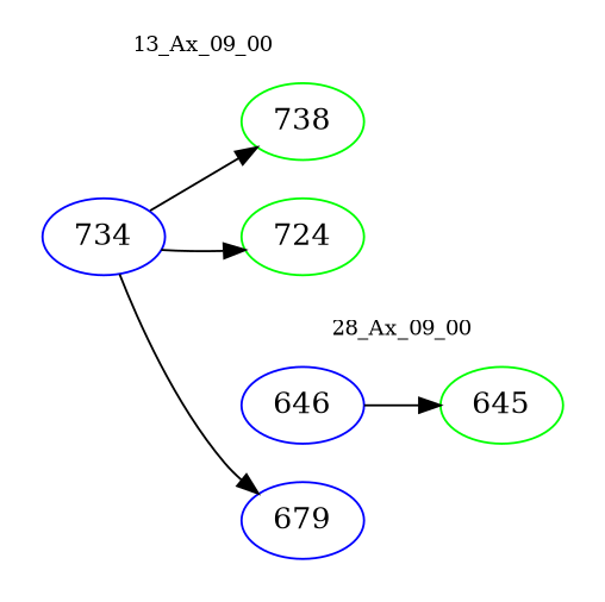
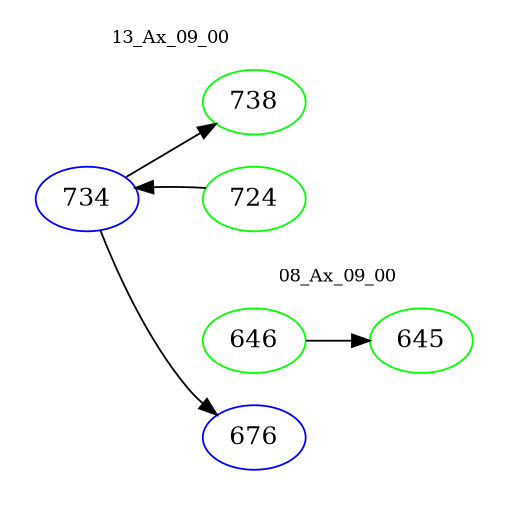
  digraph {
    rankdir=LR
    node [color=blue]
    edge [color=black]
-   n1 [label=646]
+   n1 [color=green label=646]
    n2 [color=green label=645]
-   n3 [label=679]
+   n3 [label=676]
    n4 [label=734]
    n5 [color=green label=724]
    n6 [color=green label=738]
    subgraph cluster_1 {
      color=white
      fontsize=10
-     label="28_Ax_09_00"
+     label="08_Ax_09_00"
      n1
      n2
      n3
    }
    subgraph cluster_2 {
      color=white
      fontsize=10
      label="13_Ax_09_00"
      n4
      n5
      n6
    }
    n1 -> n2
    n4 -> n3
-   n4 -> n5
+   n5 -> n4
    n4 -> n6
  }
